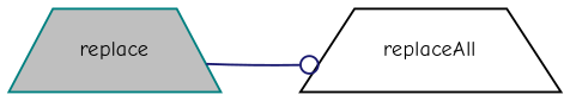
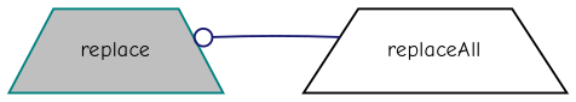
  digraph {
    rankdir=LR
    fontname="Comic Neue"
    node [fontname="Comic Neue" fontsize=10 shape=trapezium]
    n1 [color=teal fillcolor=grey75 fontcolor=black height=0.2 label=replace style=filled width=0.4]
    n2 [color=black height=0.2 label=replaceAll width=0.4]
-   n1 -> n2 [color=midnightblue fontname="Comic Neue" fontsize=10 labelfontname=FreeSans labelfontsize=10 style=solid arrowhead=odot]
+   n2 -> n1 [color=midnightblue fontname="Comic Neue" fontsize=10 labelfontname=FreeSans labelfontsize=10 style=solid arrowhead=odot]
  }
